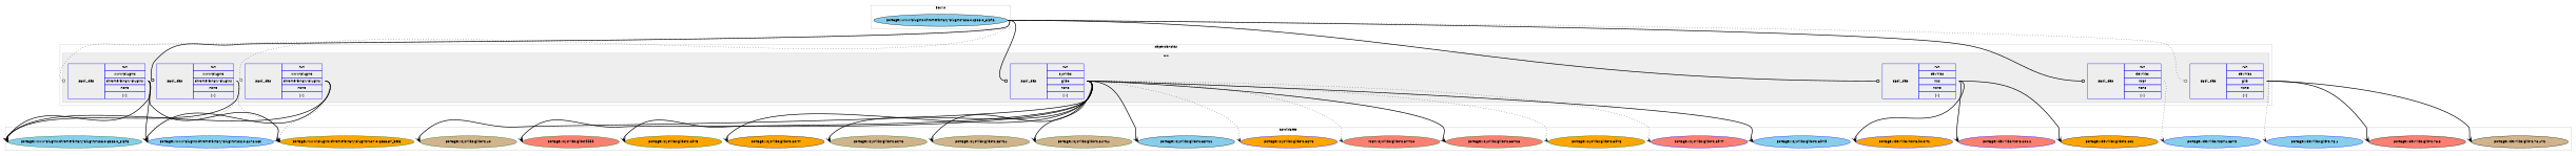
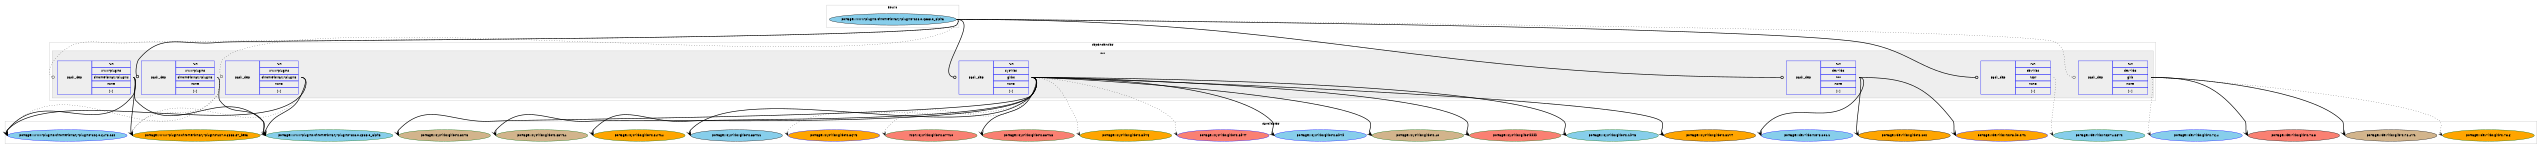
  digraph {
    compound=true
    concentrate=true
    fontname=Helvetica
    fontsize=10
    newrank=true
    rankdir=TB
    ranksep=1.5
    node [color=blue fillcolor=orange fontname=Helvetica fontsize=10 style=filled]
    edge [arrowhead=vee headport=w style=bold tailport=e weight=100]
    n1 [color=black fillcolor=skyblue label="portage://www-plugins/chrome-binary-plugins-128.0.6585.0_alpha" width=4]
    n2 [label=<<TABLE BORDER="0" CELLBORDER="1" CELLSPACING="0" CELLPADDING="4" WIDTH="220"><TR><TD ROWSPAN="6" CELLPADDING="30">pack_dep</TD></TR><TR><TD WIDTH="110">run</TD></TR><TR><TD>dev-libs</TD></TR><TR><TD>glib</TD></TR><TR><TD>none</TD></TR><TR><TD>[,,]</TD></TR></TABLE>> shape=none fillcolor="" style=""]
    n3 [label=<<TABLE BORDER="0" CELLBORDER="1" CELLSPACING="0" CELLPADDING="4" WIDTH="220"><TR><TD ROWSPAN="6" CELLPADDING="30">pack_dep</TD></TR><TR><TD WIDTH="110">run</TD></TR><TR><TD>dev-libs</TD></TR><TR><TD>nspr</TD></TR><TR><TD>none</TD></TR><TR><TD>[,,]</TD></TR></TABLE>> shape=none fillcolor="" style=""]
    n4 [label=<<TABLE BORDER="0" CELLBORDER="1" CELLSPACING="0" CELLPADDING="4" WIDTH="220"><TR><TD ROWSPAN="6" CELLPADDING="30">pack_dep</TD></TR><TR><TD WIDTH="110">run</TD></TR><TR><TD>dev-libs</TD></TR><TR><TD>nss</TD></TR><TR><TD>none</TD></TR><TR><TD>[,,]</TD></TR></TABLE>> shape=none fillcolor="" style=""]
    n5 [label=<<TABLE BORDER="0" CELLBORDER="1" CELLSPACING="0" CELLPADDING="4" WIDTH="220"><TR><TD ROWSPAN="6" CELLPADDING="30">pack_dep</TD></TR><TR><TD WIDTH="110">run</TD></TR><TR><TD>sys-libs</TD></TR><TR><TD>glibc</TD></TR><TR><TD>none</TD></TR><TR><TD>[,,]</TD></TR></TABLE>> shape=none fillcolor="" style=""]
    n6 [label=<<TABLE BORDER="0" CELLBORDER="1" CELLSPACING="0" CELLPADDING="4" WIDTH="220"><TR><TD ROWSPAN="6" CELLPADDING="30">pack_dep</TD></TR><TR><TD WIDTH="110">run</TD></TR><TR><TD>www-plugins</TD></TR><TR><TD>chrome-binary-plugins</TD></TR><TR><TD>none</TD></TR><TR><TD>[,,]</TD></TR></TABLE>> shape=none fillcolor="" style=""]
    n7 [label=<<TABLE BORDER="0" CELLBORDER="1" CELLSPACING="0" CELLPADDING="4" WIDTH="220"><TR><TD ROWSPAN="6" CELLPADDING="30">pack_dep</TD></TR><TR><TD WIDTH="110">run</TD></TR><TR><TD>www-plugins</TD></TR><TR><TD>chrome-binary-plugins</TD></TR><TR><TD>none</TD></TR><TR><TD>[,,]</TD></TR></TABLE>> shape=none fillcolor="" style=""]
    n8 [label=<<TABLE BORDER="0" CELLBORDER="1" CELLSPACING="0" CELLPADDING="4" WIDTH="220"><TR><TD ROWSPAN="6" CELLPADDING="30">pack_dep</TD></TR><TR><TD WIDTH="110">run</TD></TR><TR><TD>www-plugins</TD></TR><TR><TD>chrome-binary-plugins</TD></TR><TR><TD>none</TD></TR><TR><TD>[,,]</TD></TR></TABLE>> shape=none fillcolor="" style=""]
+   n9 [color=darkgreen label="portage://dev-libs/glib-2.78.6" width=4]
    n10 [color=black fillcolor=tan label="portage://dev-libs/glib-2.78.4-r1" width=4]
    n11 [color=black fillcolor=salmon label="portage://dev-libs/glib-2.78.3" width=4]
    n12 [fillcolor=skyblue label="portage://dev-libs/glib-2.76.4" width=4]
-   n13 [fillcolor=skyblue label="portage://dev-libs/nspr-4.35-r2" width=4]
+   n13 [color=darkgreen fillcolor=skyblue label="portage://dev-libs/nspr-4.35-r2" width=4]
    n14 [color=black label="portage://dev-libs/glibc-3.102" width=4]
-   n15 [fillcolor=salmon label="portage://dev-libs/nss-3.101.1" width=4]
+   n15 [fillcolor=skyblue label="portage://dev-libs/nss-3.101.1" width=4]
    n16 [label="portage://dev-libs/nss-3.90.2-r1" width=4]
    n17 [color=darkgreen fillcolor=salmon label="portage://sys-libs/glibc-9999" width=4]
    n18 [color=darkgreen fillcolor=tan label="portage://sys-libs/glibc-2.40" width=4]
    n19 [fillcolor=skyblue label="portage://sys-libs/glibc-2.39-r9" width=4]
    n20 [fillcolor=salmon label="portage://sys-libs/glibc-2.39-r7" width=4]
    n21 [color=darkgreen label="portage://sys-libs/glibc-2.39-r6" width=4]
    n22 [color=darkgreen fillcolor=salmon label="portage://sys-libs/glibc-2.38-r13" width=4]
    n23 [color=darkgreen fillcolor=salmon label="nspr://sys-libs/glibc-2.37-r10" width=4]
    n24 [label="portage://sys-libs/glibc-2.36-r8" width=4]
    n25 [color=black fillcolor=skyblue label="portage://sys-libs/glibc-2.35-r11" width=4]
-   n26 [color=darkgreen fillcolor=tan label="portage://sys-libs/glibc-2.34-r14" width=4]
+   n26 [color=darkgreen label="portage://sys-libs/glibc-2.34-r14" width=4]
    n27 [color=darkgreen fillcolor=tan label="portage://sys-libs/glibc-2.33-r14" width=4]
    n28 [color=darkgreen fillcolor=tan label="portage://sys-libs/glibc-2.32-r8" width=4]
    n29 [color=black label="portage://sys-libs/glibc-2.31-r7" width=4]
-   n30 [color=darkgreen label="portage://sys-libs/glibc-2.19-r3" width=4]
+   n30 [color=darkgreen fillcolor=skyblue label="portage://sys-libs/glibc-2.19-r3" width=4]
    n31 [color=darkgreen fillcolor=skyblue label="portage://www-plugins/chrome-binary-plugins-128.0.6585.0_alpha" width=4]
    n32 [color=darkgreen label="portage://www-plugins/chrome-binary-plugins-127.0.6533.57_beta" width=4]
    n33 [fillcolor=skyblue label="portage://www-plugins/chrome-binary-plugins-126.0.6478.182" width=4]
    subgraph cluster_1 {
      color=gray
      label=<<i>ebuild</i>>
      n1
    }
    subgraph cluster_2 {
      color=gray
      label=<<i>dependencies</i>>
      subgraph cluster_3 {
        color=gray
        fillcolor="#eeeeee"
        label=<<i>compile</i>>
        style=filled
      }
      subgraph cluster_4 {
        color=gray
        fillcolor="#eeeeee"
        label=<<i>compile and run</i>>
        style=filled
      }
      subgraph cluster_5 {
        color=gray
        fillcolor="#eeeeee"
        label=<<i>run</i>>
        style=filled
        subgraph sub_6 {
          color=gray
          fillcolor="#eeeeee"
          label=<<i>run</i>>
          style=filled
          n2
        }
        subgraph sub_7 {
          color=gray
          fillcolor="#eeeeee"
          label=<<i>run</i>>
          style=filled
          n3
        }
        subgraph sub_8 {
          color=gray
          fillcolor="#eeeeee"
          label=<<i>run</i>>
          style=filled
          n4
        }
        subgraph sub_9 {
          color=gray
          fillcolor="#eeeeee"
          label=<<i>run</i>>
          style=filled
          n5
        }
        subgraph sub_10 {
          color=gray
          fillcolor="#eeeeee"
          label=<<i>run</i>>
          style=filled
          n6
        }
        subgraph sub_11 {
          color=gray
          fillcolor="#eeeeee"
          label=<<i>run</i>>
          style=filled
          n7
        }
        subgraph sub_12 {
          color=gray
          fillcolor="#eeeeee"
          label=<<i>run</i>>
          style=filled
          n8
        }
      }
    }
    subgraph cluster_13 {
      color=gray
      label=<<i>candidates</i>>
      rank=same
      subgraph sub_14 {
        color=black
        label=<<i>candidates</i>>
        nodesep=1
        rank=same
+       n9
        n10
        n11
        n12
      }
      subgraph sub_15 {
        color=black
        label=<<i>candidates</i>>
        nodesep=1
        rank=same
        n13
      }
      subgraph sub_16 {
        color=black
        label=<<i>candidates</i>>
        nodesep=1
        rank=same
        n14
        n15
        n16
      }
      subgraph sub_17 {
        color=black
        label=<<i>candidates</i>>
        nodesep=1
        rank=same
        n17
        n18
        n19
        n20
        n21
        n22
        n23
        n24
        n25
        n26
        n27
        n28
        n29
        n30
      }
      subgraph sub_18 {
        color=black
        label=<<i>candidates</i>>
        nodesep=1
        rank=same
        n31
        n32
        n33
      }
      subgraph sub_19 {
        color=black
        label=<<i>candidates</i>>
        nodesep=1
        rank=same
        n31
        n32
        n33
      }
      subgraph sub_20 {
        color=black
        label=<<i>candidates</i>>
        nodesep=1
        rank=same
        n31
        n32
        n33
      }
    }
    n1 -> n2 [arrowhead=odot style=dotted weight=20]
    n1 -> n3 [arrowhead=odot weight=20]
    n1 -> n4 [arrowhead=odot weight=20]
    n1 -> n5 [arrowhead=odot weight=20]
    n1 -> n6 [arrowhead=odot style=dotted weight=20]
    n1 -> n7 [arrowhead=odot weight=20]
    n1 -> n8 [arrowhead=odot style=dotted weight=20]
+   n2 -> n9 [style=dotted]
    n2 -> n10
    n2 -> n11
    n2 -> n12 [style=dotted]
    n3 -> n13 [style=dotted]
    n4 -> n14
    n4 -> n15
    n4 -> n16
    n5 -> n17
    n5 -> n18
    n5 -> n19
    n5 -> n20 [style=dotted]
    n5 -> n21 [style=dotted]
    n5 -> n22
    n5 -> n23 [style=dotted]
    n5 -> n24 [style=dotted]
    n5 -> n25
    n5 -> n26
    n5 -> n27
    n5 -> n28
    n5 -> n29
    n5 -> n30
    n6 -> n31
    n6 -> n32 [style=dotted]
    n6 -> n33
    n7 -> n31
    n7 -> n32 [style=dotted]
    n7 -> n33 [style=dotted]
    n8 -> n31
    n8 -> n32
    n8 -> n33
  }
